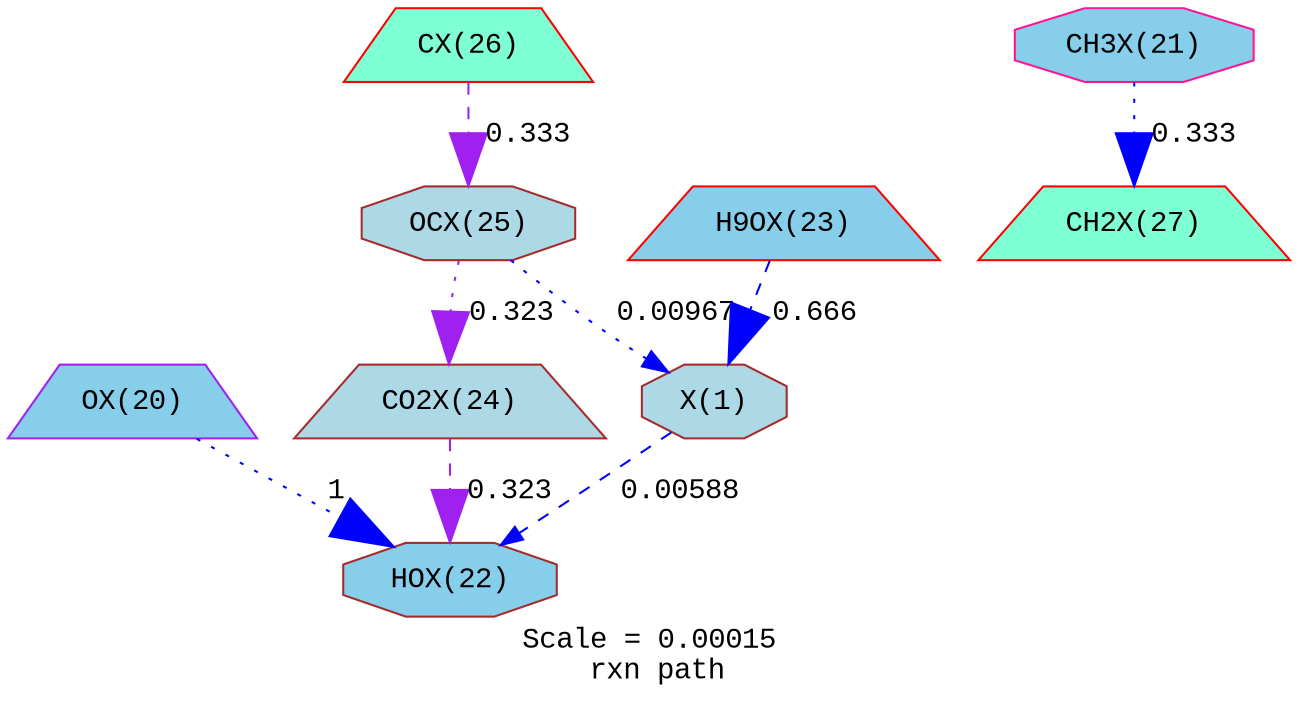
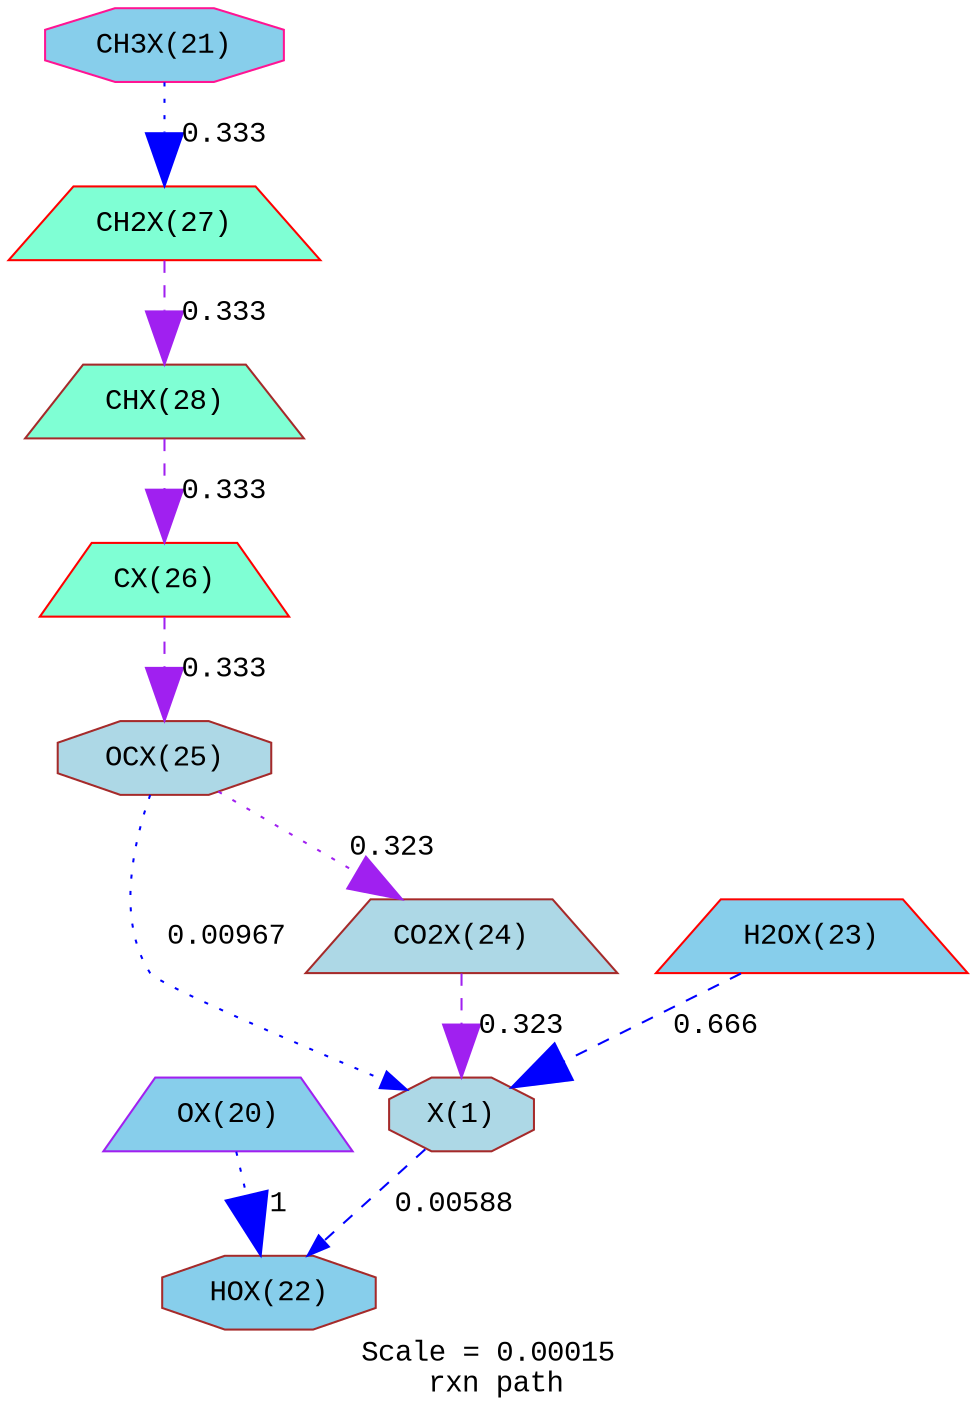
  digraph {
    fontname="Liberation Mono"
    label="Scale = 0.00015\l rxn path"
    node [color=brown fillcolor=skyblue fontname="Liberation Mono" shape=trapezium style=filled]
    edge [arrowsize=2.58 color=blue fontname="Liberation Mono" style=dashed]
    n1 [fillcolor=lightblue label="X(1)" shape=octagon]
    n2 [label="HOX(22)" shape=octagon]
    n3 [color=purple label="OX(20)"]
    n4 [fillcolor=lightblue label="OCX(25)" shape=octagon]
    n5 [fillcolor=lightblue label="CO2X(24)"]
-   n6 [color=red label="H9OX(23)"]
+   n6 [color=red label="H2OX(23)"]
    n7 [color=deeppink label="CH3X(21)" shape=octagon]
    n8 [color=red fillcolor=aquamarine label="CH2X(27)"]
+   n9 [fillcolor=aquamarine label="CHX(28)"]
    n10 [color=red fillcolor=aquamarine label="CX(26)"]
    n1 -> n2 [arrowsize=1.06 label=" 0.00588"]
    n3 -> n2 [arrowsize=3 label=" 1" style=dotted]
    n4 -> n1 [arrowsize=1.25 label=" 0.00967" style=dotted]
    n4 -> n5 [arrowsize=2.57 color=purple label=" 0.323" style=dotted]
-   n5 -> n2 [arrowsize=2.57 color=purple label=" 0.323"]
+   n5 -> n1 [arrowsize=2.57 color=purple label=" 0.323"]
    n6 -> n1 [arrowsize=2.85 label=" 0.666"]
    n7 -> n8 [label=" 0.333" style=dotted]
+   n8 -> n9 [color=purple label=" 0.333"]
+   n9 -> n10 [color=purple label=" 0.333"]
    n10 -> n4 [color=purple label=" 0.333"]
  }
